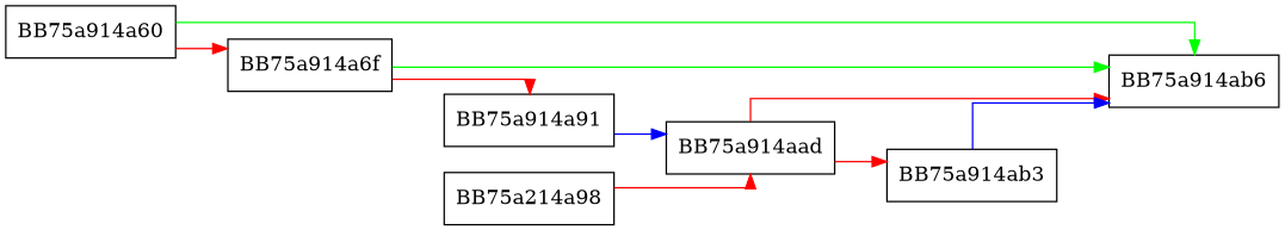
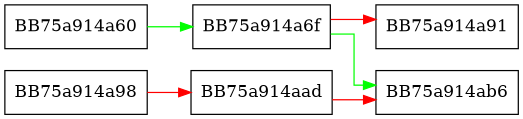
  digraph {
    rankdir=LR
    splines=ortho
    node [shape=box]
    edge [color=red]
    BB75a914a60
    BB75a914ab6
    BB75a914a6f
    BB75a914a91
-   BB75a914a98 [label=BB75a214a98]
+   BB75a914a98
    BB75a914aad
-   BB75a914ab3
-   BB75a914a60 -> BB75a914ab6 [color=green]
-   BB75a914a60 -> BB75a914a6f
+   BB75a914a60 -> BB75a914a6f [color=green]
    BB75a914a6f -> BB75a914ab6 [color=green]
    BB75a914a6f -> BB75a914a91
-   BB75a914a91 -> BB75a914aad [color=blue]
    BB75a914a98 -> BB75a914aad
    BB75a914aad -> BB75a914ab6
-   BB75a914aad -> BB75a914ab3
-   BB75a914ab3 -> BB75a914ab6 [color=blue]
  }
